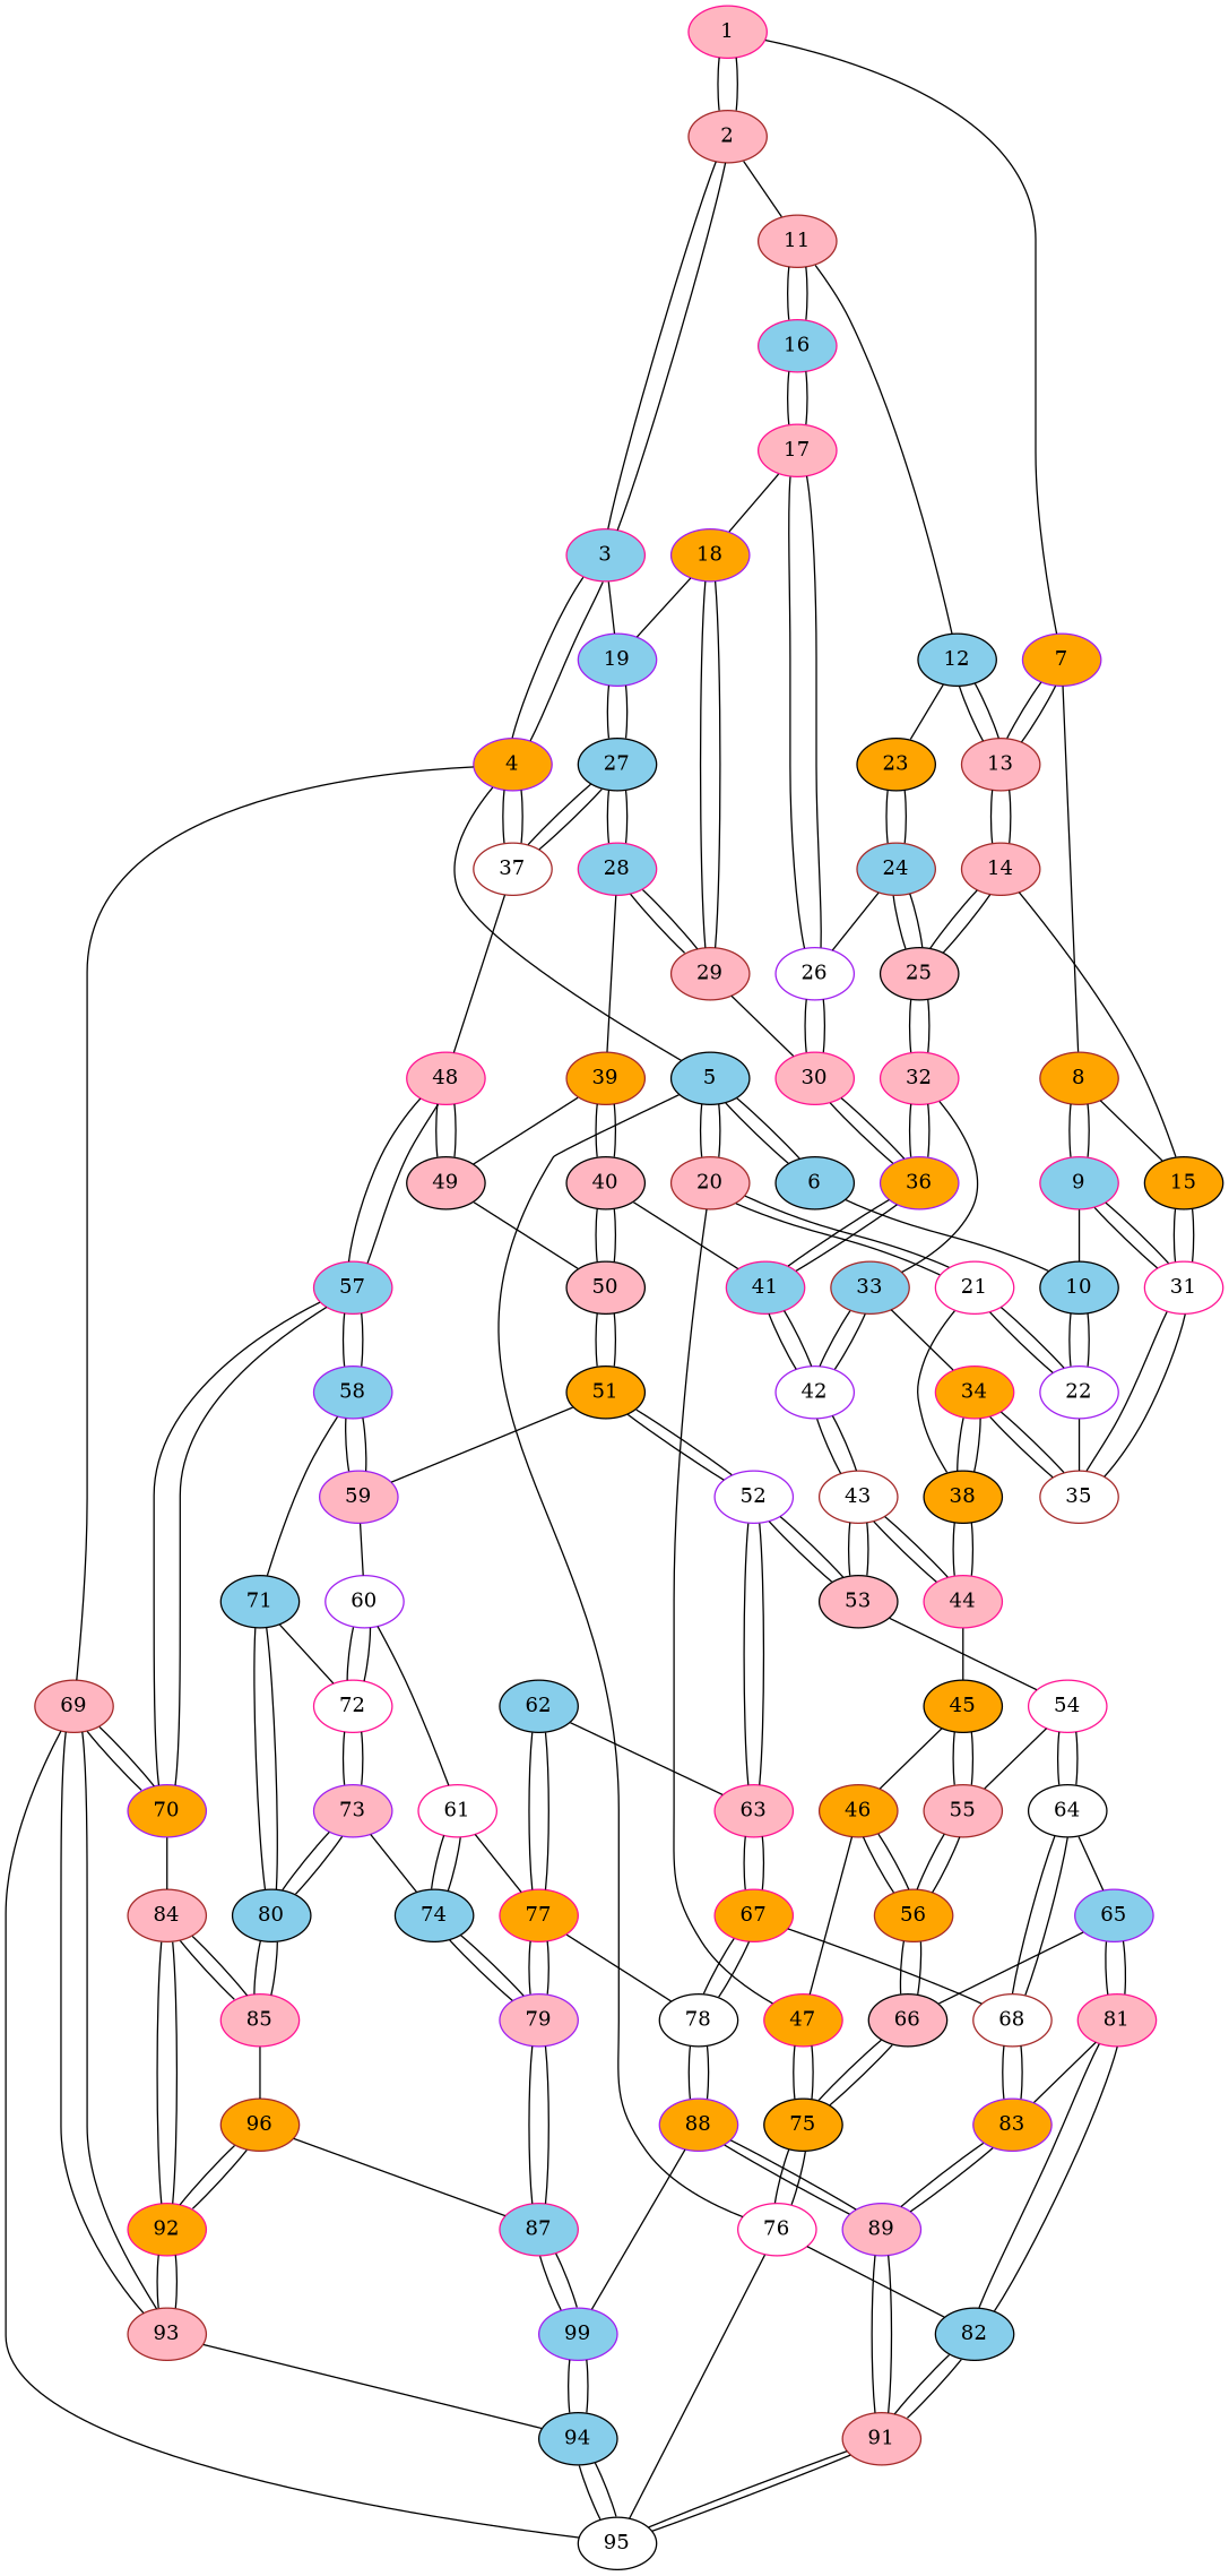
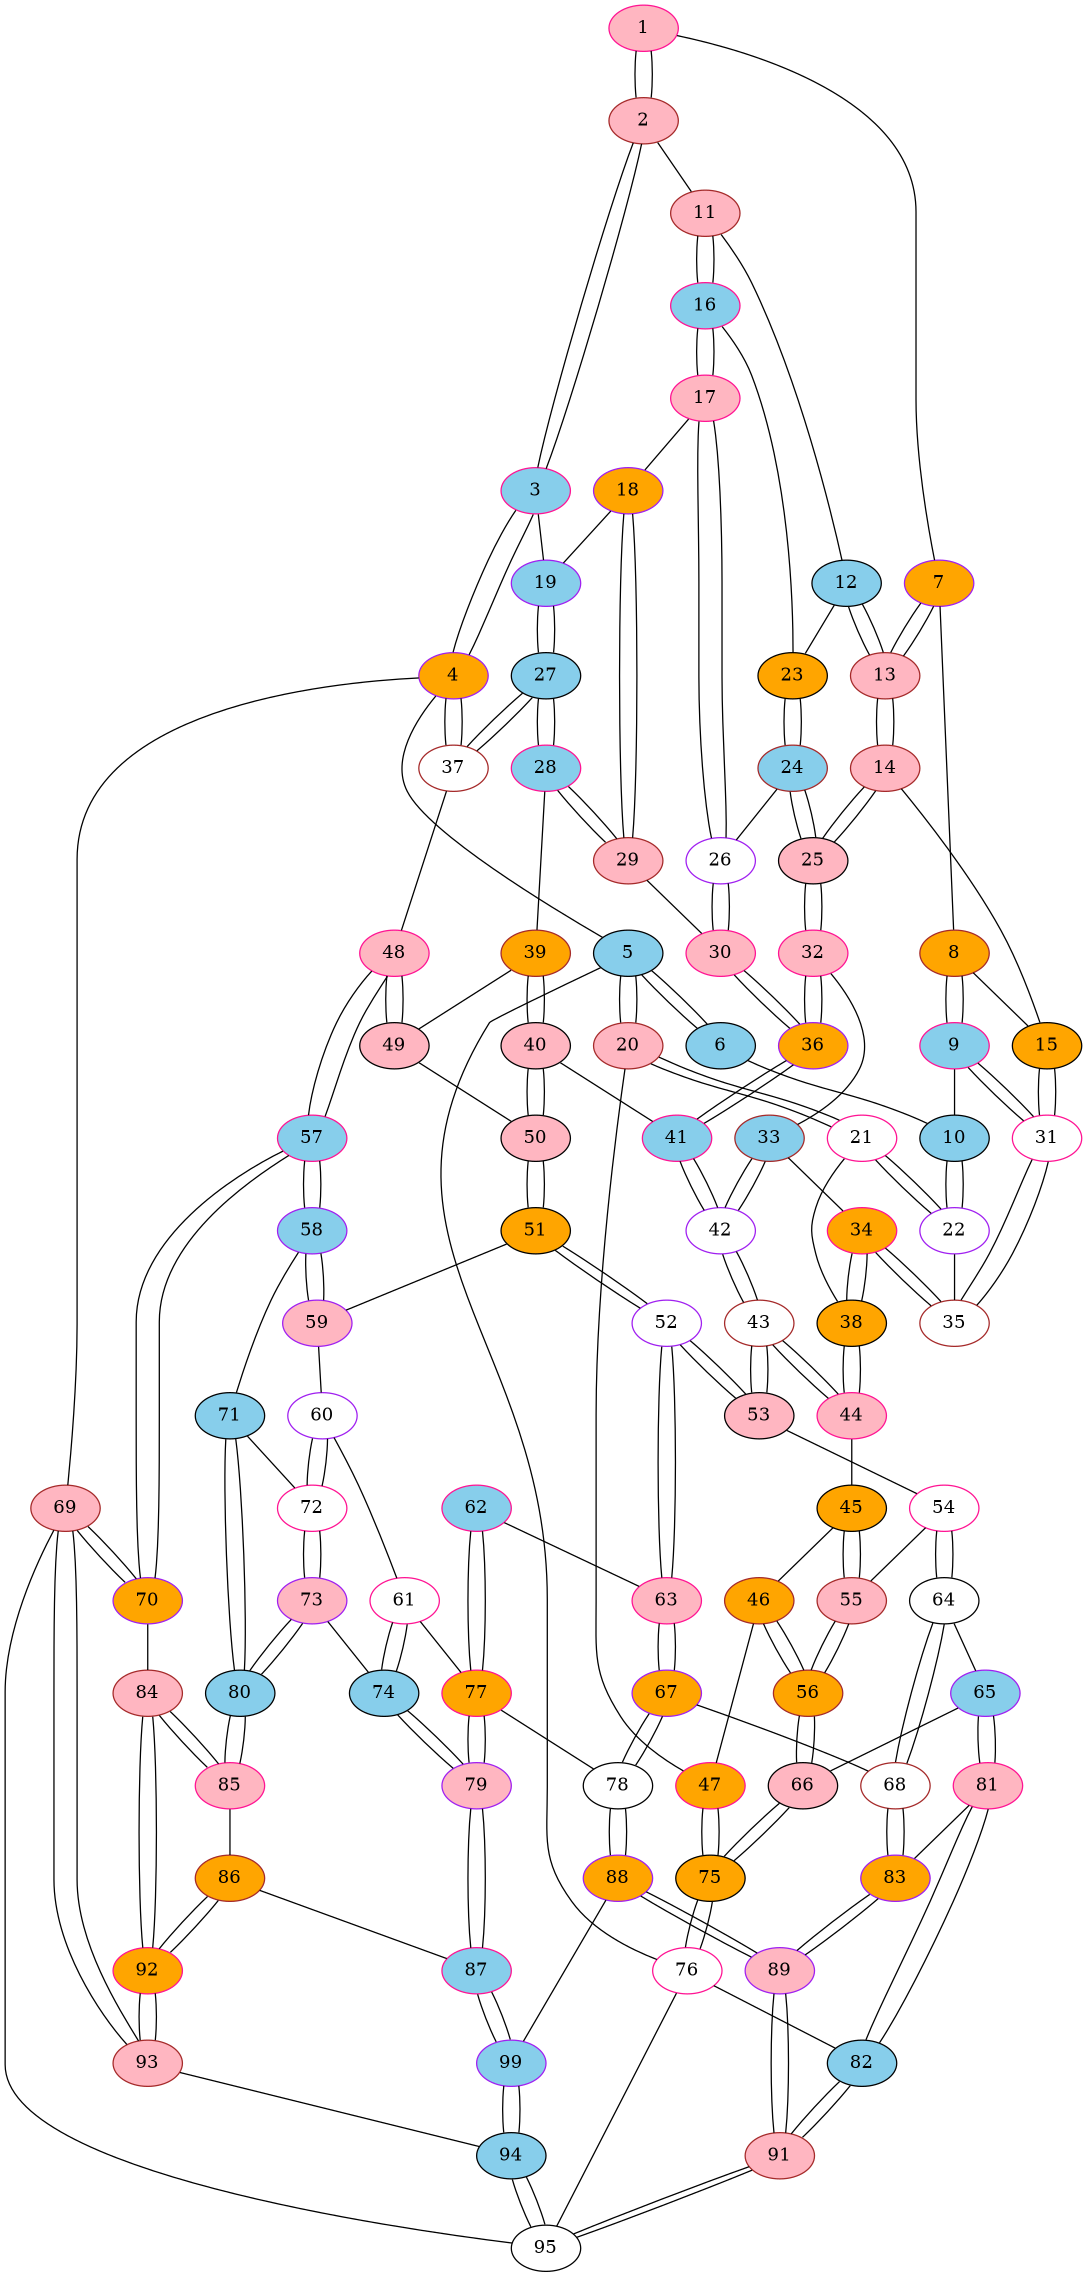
  graph {
    node [color=deeppink fillcolor=lightpink style=filled]
    2 [color=brown]
    1
    7 [color=purple fillcolor=orange]
    3 [fillcolor=skyblue]
    11 [color=brown]
    8 [color=brown fillcolor=orange]
    13 [color=brown]
    4 [color=purple fillcolor=orange]
    19 [color=purple fillcolor=skyblue]
    12 [color=black fillcolor=skyblue]
    16 [fillcolor=skyblue]
    5 [color=black fillcolor=skyblue]
    37 [color=brown fillcolor=white]
    69 [color=brown]
    27 [color=black fillcolor=skyblue]
    6 [color=black fillcolor=skyblue]
    20 [color=brown]
    76 [fillcolor=white]
    48
    70 [color=purple fillcolor=orange]
    93 [color=brown]
    95 [color=black fillcolor=white]
    10 [color=black fillcolor=skyblue]
    21 [fillcolor=white]
    47 [fillcolor=orange]
    82 [color=black fillcolor=skyblue]
    22 [color=purple fillcolor=white]
    9 [fillcolor=skyblue]
    15 [color=black fillcolor=orange]
    14 [color=brown]
    31 [fillcolor=white]
    35 [color=brown fillcolor=white]
    23 [color=black fillcolor=orange]
    17
    24 [color=brown fillcolor=skyblue]
    25 [color=black]
    32
    18 [color=purple fillcolor=orange]
    26 [color=purple fillcolor=white]
    29 [color=brown]
    30
    28 [fillcolor=skyblue]
    38 [color=black fillcolor=orange]
    75 [color=black fillcolor=orange]
    44
    36 [color=purple fillcolor=orange]
    33 [color=brown fillcolor=skyblue]
    39 [color=brown fillcolor=orange]
    40 [color=black]
    49 [color=black]
    41 [fillcolor=skyblue]
    34 [fillcolor=orange]
    42 [color=purple fillcolor=white]
    43 [color=brown fillcolor=white]
    57 [fillcolor=skyblue]
    45 [color=black fillcolor=orange]
    50 [color=black]
    51 [color=black fillcolor=orange]
    53 [color=black]
    54 [fillcolor=white]
    46 [color=brown fillcolor=orange]
    55 [color=brown]
    56 [color=brown fillcolor=orange]
    66 [color=black]
    58 [color=purple fillcolor=skyblue]
    52 [color=purple fillcolor=white]
    59 [color=purple]
    63
    60 [color=purple fillcolor=white]
-   67 [fillcolor=orange]
+   67 [color=purple fillcolor=orange]
    64 [color=black fillcolor=white]
    65 [color=purple fillcolor=skyblue]
    68 [color=brown fillcolor=white]
    71 [color=black fillcolor=skyblue]
    84 [color=brown]
    72 [fillcolor=white]
    80 [color=black fillcolor=skyblue]
    61 [fillcolor=white]
    74 [color=black fillcolor=skyblue]
    77 [fillcolor=orange]
    73 [color=purple]
-   62 [color=black fillcolor=skyblue]
+   62 [fillcolor=skyblue]
    79 [color=purple]
    78 [color=black fillcolor=white]
    81
    83 [color=purple fillcolor=orange]
    88 [color=purple fillcolor=orange]
    89 [color=purple]
    94 [color=black fillcolor=skyblue]
    85
    92 [fillcolor=orange]
    87 [fillcolor=skyblue]
    91 [color=brown]
    n94 [color=purple fillcolor=skyblue label=99]
-   86 [color=brown fillcolor=orange label=96]
+   86 [color=brown fillcolor=orange]
    2 -- 3
    2 -- 3
    2 -- 11
    1 -- 2
    1 -- 2
    1 -- 7
    7 -- 8
    7 -- 13
    7 -- 13
    3 -- 4
    3 -- 4
    3 -- 19
    11 -- 12
    11 -- 16
    11 -- 16
    8 -- 9
    8 -- 9
    8 -- 15
    13 -- 14
    13 -- 14
    4 -- 5
    4 -- 37
    4 -- 37
    4 -- 69
    19 -- 27
    19 -- 27
    12 -- 13
    12 -- 13
    12 -- 23
+   16 -- 23
    16 -- 17
    16 -- 17
    5 -- 6
    5 -- 6
    5 -- 20
    5 -- 20
    5 -- 76
    37 -- 48
    69 -- 70
    69 -- 70
    69 -- 93
    69 -- 93
    69 -- 95
    27 -- 37
    27 -- 37
    27 -- 28
    27 -- 28
    6 -- 10
    20 -- 21
    20 -- 21
    20 -- 47
    76 -- 95
    76 -- 82
    48 -- 49
    48 -- 49
    48 -- 57
    48 -- 57
    70 -- 84
    93 -- 94
    10 -- 22
    10 -- 22
    21 -- 22
    21 -- 22
    21 -- 38
    47 -- 75
    47 -- 75
    82 -- 91
    82 -- 91
    22 -- 35
    9 -- 10
    9 -- 31
    9 -- 31
    15 -- 31
    15 -- 31
    14 -- 15
    14 -- 25
    14 -- 25
    31 -- 35
    31 -- 35
    23 -- 24
    23 -- 24
    17 -- 18
    17 -- 26
    17 -- 26
    24 -- 25
    24 -- 25
    24 -- 26
    25 -- 32
    25 -- 32
    32 -- 36
    32 -- 36
    32 -- 33
    18 -- 19
    18 -- 29
    18 -- 29
    26 -- 30
    26 -- 30
    29 -- 30
    30 -- 36
    30 -- 36
    28 -- 29
    28 -- 29
    28 -- 39
    38 -- 44
    38 -- 44
    75 -- 76
    75 -- 76
    44 -- 45
    36 -- 41
    36 -- 41
    33 -- 34
    33 -- 42
    33 -- 42
    39 -- 40
    39 -- 40
    39 -- 49
    40 -- 41
    40 -- 50
    40 -- 50
    49 -- 50
    41 -- 42
    41 -- 42
    34 -- 35
    34 -- 35
    34 -- 38
    34 -- 38
    42 -- 43
    42 -- 43
    43 -- 44
    43 -- 44
    43 -- 53
    43 -- 53
    57 -- 70
    57 -- 70
    57 -- 58
    57 -- 58
    45 -- 46
    45 -- 55
    45 -- 55
    50 -- 51
    50 -- 51
    51 -- 52
    51 -- 52
    51 -- 59
    53 -- 54
    54 -- 55
    54 -- 64
    54 -- 64
    46 -- 47
    46 -- 56
    46 -- 56
    55 -- 56
    55 -- 56
    56 -- 66
    56 -- 66
    66 -- 75
    66 -- 75
    58 -- 59
    58 -- 59
    58 -- 71
    52 -- 53
    52 -- 53
    52 -- 63
    52 -- 63
    59 -- 60
    63 -- 67
    63 -- 67
    60 -- 72
    60 -- 72
    60 -- 61
    67 -- 68
    67 -- 78
    67 -- 78
    64 -- 65
    64 -- 68
    64 -- 68
    65 -- 66
    65 -- 81
    65 -- 81
    68 -- 83
    68 -- 83
    71 -- 72
    71 -- 80
    71 -- 80
    84 -- 85
    84 -- 85
    84 -- 92
    84 -- 92
    72 -- 73
    72 -- 73
    80 -- 85
    80 -- 85
    61 -- 74
    61 -- 74
    61 -- 77
    74 -- 79
    74 -- 79
    77 -- 79
    77 -- 79
    77 -- 78
    73 -- 80
    73 -- 80
    73 -- 74
    62 -- 63
    62 -- 77
    62 -- 77
    79 -- 87
    79 -- 87
    78 -- 88
    78 -- 88
    81 -- 82
    81 -- 82
    81 -- 83
    83 -- 89
    83 -- 89
    88 -- 89
    88 -- 89
    88 -- n94
    89 -- 91
    89 -- 91
    94 -- 95
    94 -- 95
    85 -- 86
    92 -- 93
    92 -- 93
    87 -- n94
    87 -- n94
    91 -- 95
    91 -- 95
    n94 -- 94
    n94 -- 94
    86 -- 92
    86 -- 92
    86 -- 87
  }
